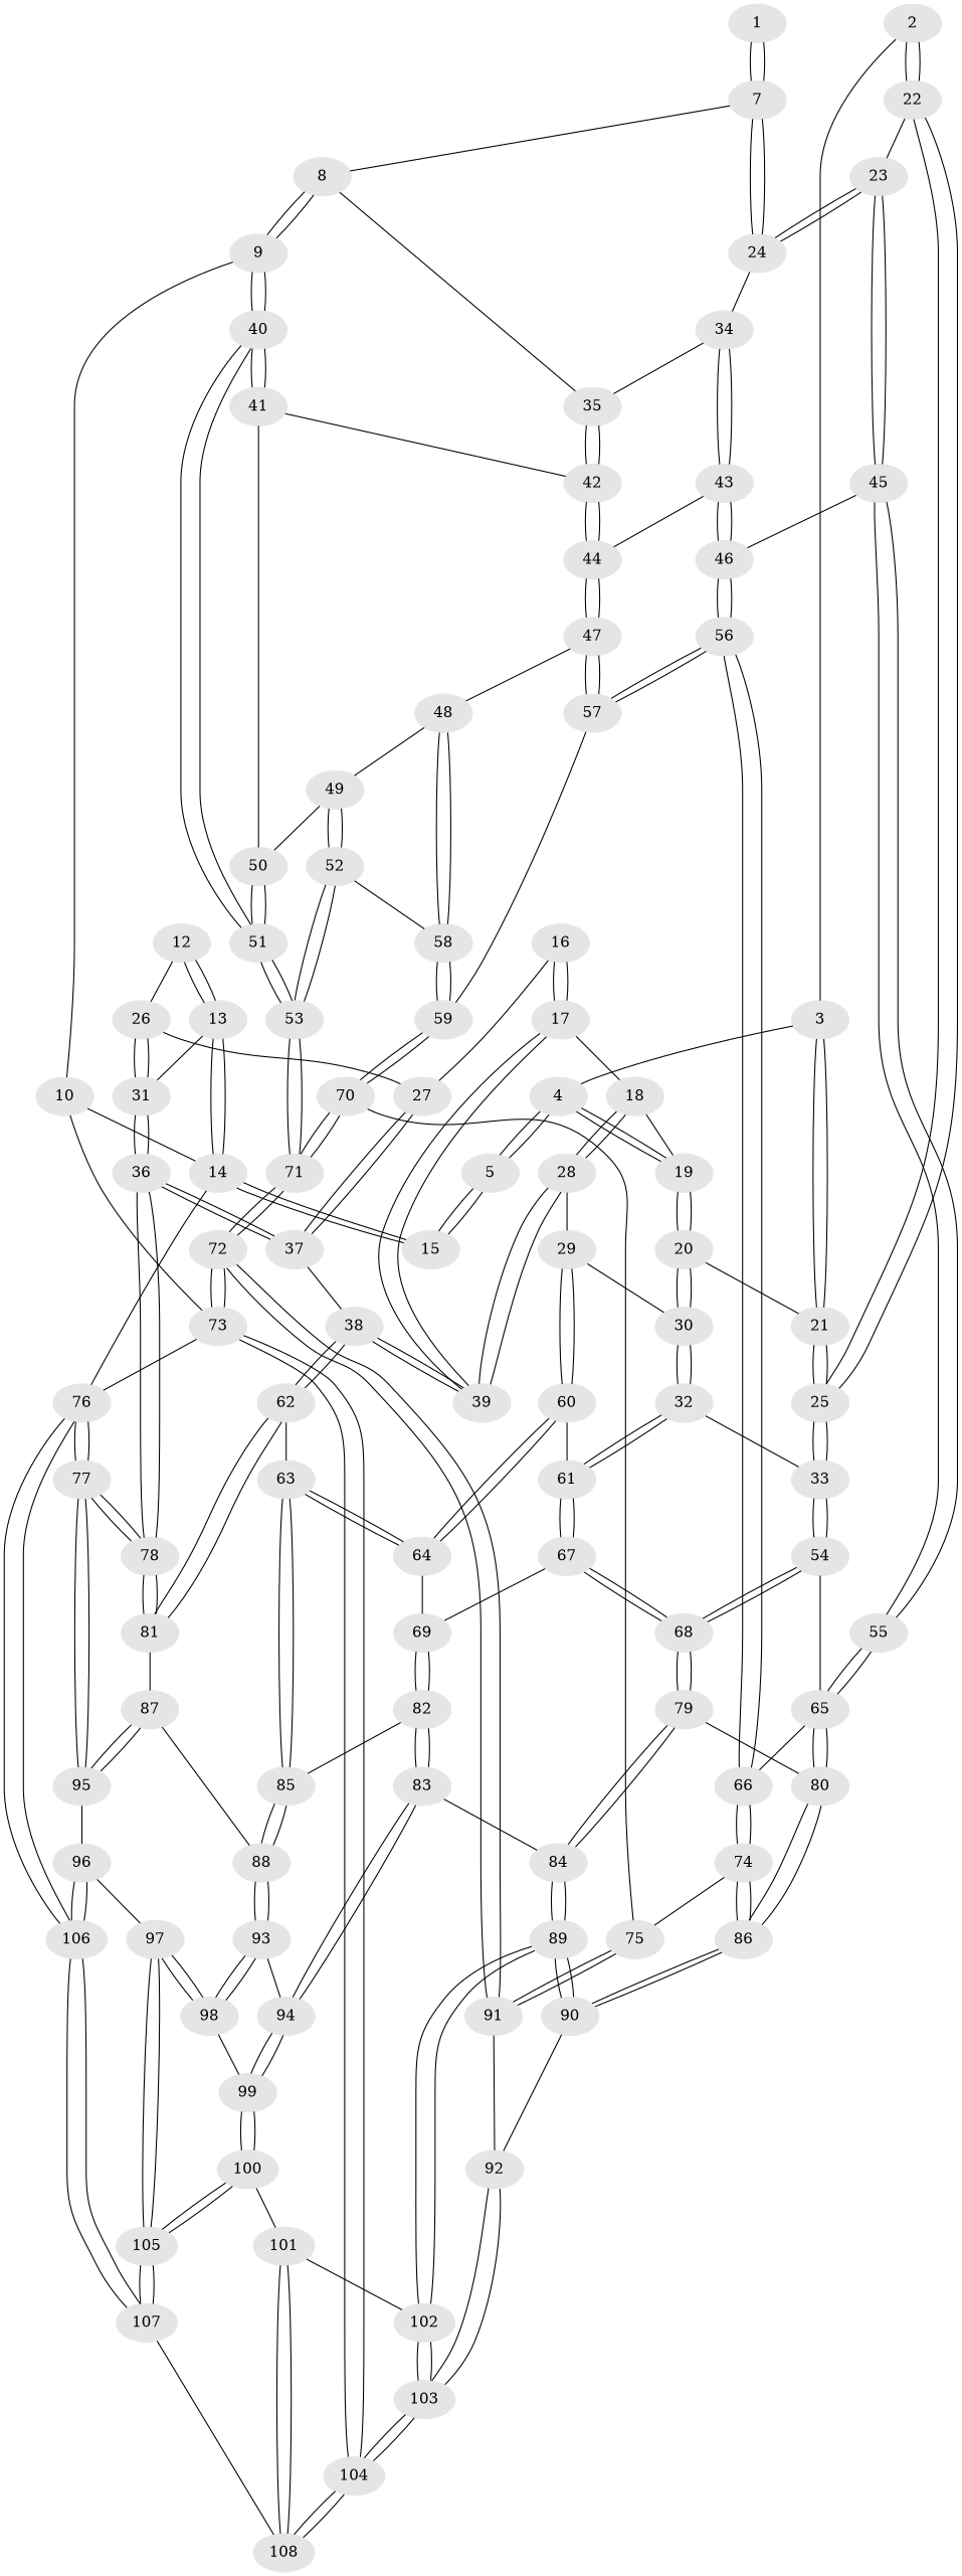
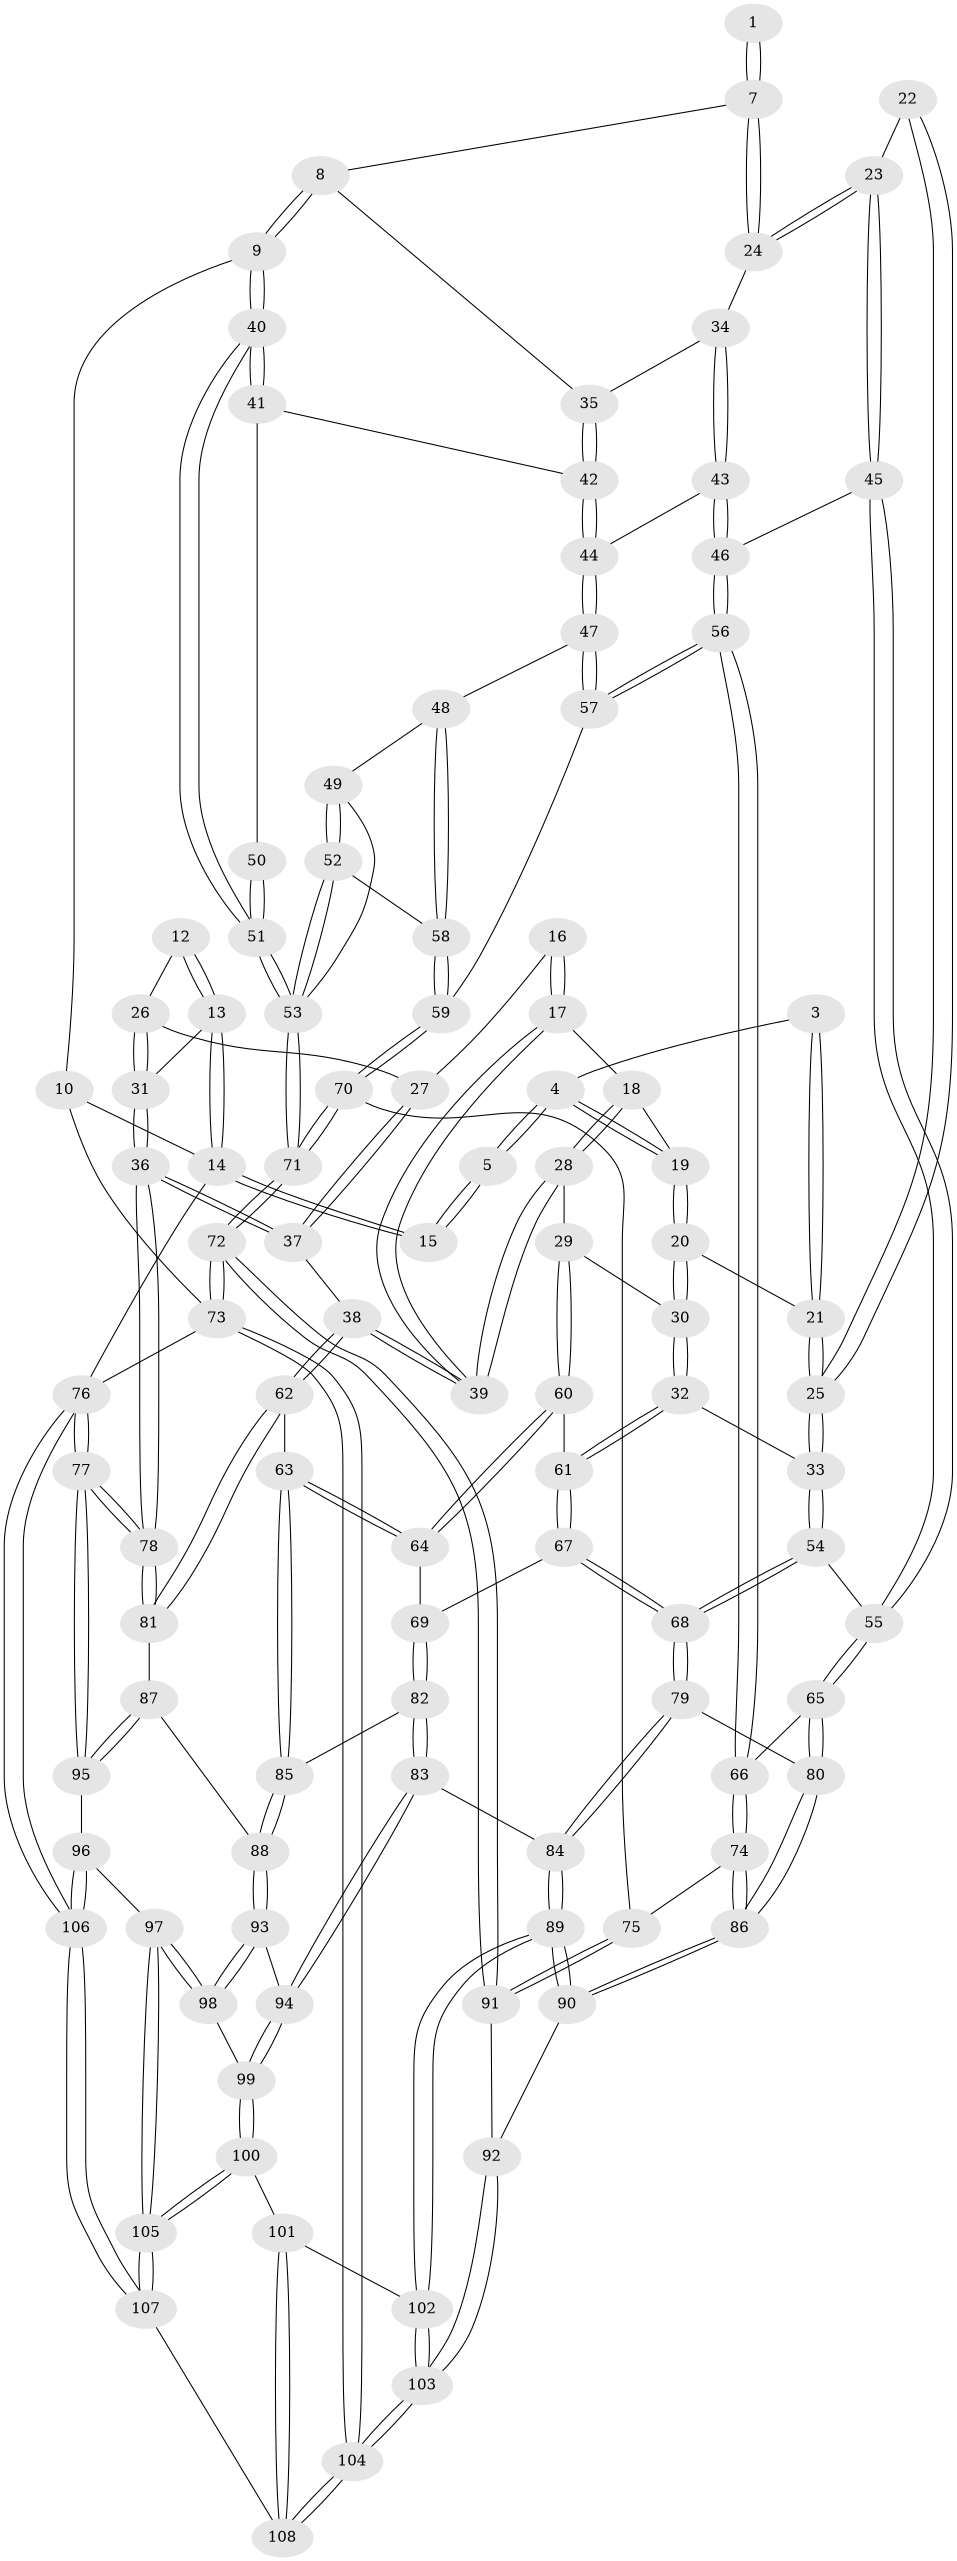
  graph {
    node [color=gray90 style=filled]
    1
    7
-   2
    3
    22
    8
    24
    4
    21
    25
    23
    5
    19
    15
    20
    10
    14
    73
    9
    35
    34
    40
    42
    41
    51
    76
    104
    12
    13
    26
    16
    17
    27
    31
    36
    77
    106
    18
    39
    37
    28
    29
    30
    32
    33
    45
    46
    55
    43
    54
    38
    60
    61
    64
    78
    67
    68
    44
    81
    62
    63
    50
    53
    47
    56
    48
    57
    65
    66
    49
    58
    59
    52
    71
    72
    79
    80
    74
    70
    75
    69
    85
    87
    88
    82
    86
    84
    83
    91
    92
    108
    90
    95
    107
    96
    89
    94
    99
    102
    93
    98
    103
    100
    97
    105
    101
    1 -- 7
    1 -- 7
    7 -- 8
    7 -- 24
    7 -- 24
-   2 -- 3
-   2 -- 22
-   2 -- 22
    3 -- 4
    3 -- 21
    3 -- 21
    22 -- 25
    22 -- 25
    22 -- 23
    8 -- 9
    8 -- 9
    8 -- 35
    24 -- 34
    4 -- 5
    4 -- 5
    4 -- 19
    4 -- 19
    21 -- 25
    21 -- 25
    25 -- 33
    25 -- 33
    23 -- 24
    23 -- 24
    23 -- 45
    23 -- 45
    5 -- 15
    5 -- 15
    19 -- 20
    19 -- 20
    20 -- 21
    20 -- 30
    20 -- 30
    10 -- 14
    10 -- 73
    14 -- 15
    14 -- 15
    14 -- 76
    73 -- 76
    73 -- 104
    73 -- 104
    9 -- 10
    9 -- 40
    9 -- 40
    35 -- 42
    35 -- 42
    34 -- 35
    34 -- 43
    34 -- 43
    40 -- 41
    40 -- 41
    40 -- 51
    40 -- 51
    42 -- 44
    42 -- 44
    41 -- 42
    41 -- 50
    51 -- 53
    51 -- 53
    76 -- 77
    76 -- 77
    76 -- 106
    76 -- 106
    104 -- 108
    104 -- 108
    12 -- 13
    12 -- 13
    12 -- 26
    13 -- 14
    13 -- 14
    13 -- 31
    26 -- 27
    26 -- 31
    26 -- 31
    16 -- 17
    16 -- 17
    16 -- 27
    17 -- 18
    17 -- 39
    17 -- 39
    27 -- 37
    27 -- 37
    31 -- 36
    31 -- 36
    36 -- 37
    36 -- 37
    36 -- 78
    36 -- 78
    77 -- 78
    77 -- 78
    77 -- 95
    77 -- 95
    106 -- 107
    106 -- 107
    18 -- 19
    18 -- 28
    18 -- 28
    37 -- 38
    28 -- 39
    28 -- 39
    28 -- 29
    29 -- 30
    29 -- 60
    29 -- 60
    30 -- 32
    30 -- 32
    32 -- 33
    32 -- 61
    32 -- 61
    33 -- 54
    33 -- 54
    45 -- 46
    45 -- 55
    45 -- 55
    46 -- 56
    46 -- 56
    55 -- 65
    55 -- 65
    43 -- 46
    43 -- 46
    43 -- 44
-   54 -- 65
+   54 -- 55
    54 -- 68
    54 -- 68
    38 -- 39
    38 -- 39
    38 -- 62
    38 -- 62
    60 -- 61
    60 -- 64
    60 -- 64
    61 -- 67
    61 -- 67
    64 -- 69
    78 -- 81
    78 -- 81
    67 -- 68
    67 -- 68
    67 -- 69
    68 -- 79
    68 -- 79
    44 -- 47
    44 -- 47
    81 -- 87
    62 -- 81
    62 -- 81
    62 -- 63
    63 -- 64
    63 -- 64
    63 -- 85
    63 -- 85
    50 -- 51
    50 -- 51
    53 -- 71
    53 -- 71
    47 -- 48
    47 -- 57
    47 -- 57
    56 -- 57
    56 -- 57
    56 -- 66
    56 -- 66
    48 -- 49
    48 -- 58
    48 -- 58
    57 -- 59
    65 -- 66
    65 -- 80
    65 -- 80
    66 -- 74
    66 -- 74
-   49 -- 50
+   49 -- 53
    49 -- 52
    49 -- 52
    58 -- 59
    58 -- 59
    59 -- 70
    59 -- 70
    52 -- 53
    52 -- 53
    52 -- 58
    71 -- 72
    71 -- 72
    72 -- 73
    72 -- 73
    72 -- 91
    72 -- 91
    79 -- 80
    79 -- 84
    79 -- 84
    80 -- 86
    80 -- 86
    74 -- 75
    74 -- 86
    74 -- 86
    70 -- 71
    70 -- 71
    70 -- 75
    75 -- 91
    75 -- 91
    69 -- 82
    69 -- 82
    85 -- 88
    85 -- 88
    87 -- 88
    87 -- 95
    87 -- 95
    88 -- 93
    88 -- 93
    82 -- 85
    82 -- 83
    82 -- 83
    86 -- 90
    86 -- 90
    84 -- 89
    84 -- 89
    83 -- 84
    83 -- 94
    83 -- 94
    91 -- 92
    92 -- 103
    92 -- 103
    90 -- 92
    95 -- 96
    107 -- 108
    96 -- 106
    96 -- 106
    96 -- 97
    89 -- 90
    89 -- 90
    89 -- 102
    89 -- 102
    94 -- 99
    94 -- 99
    99 -- 100
    99 -- 100
    102 -- 103
    102 -- 103
    93 -- 94
    93 -- 98
    93 -- 98
    98 -- 99
    103 -- 104
    103 -- 104
    100 -- 105
    100 -- 105
    100 -- 101
    97 -- 98
    97 -- 98
    97 -- 105
    97 -- 105
    105 -- 107
    105 -- 107
    101 -- 108
    101 -- 108
    101 -- 102
  }
